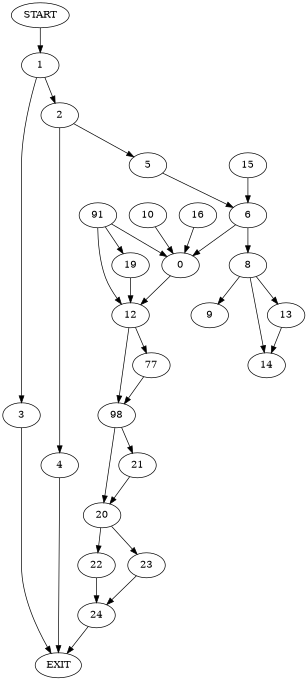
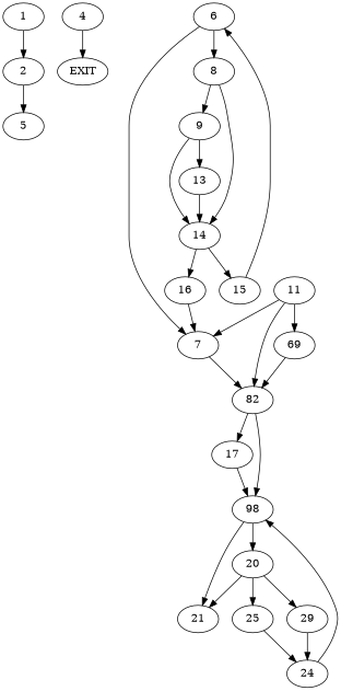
  digraph {
-   n1 [label=START]
    1
    2
-   3
    n5 [label=EXIT]
    4
    5
    6
-   7 [label=0]
+   7
    8
-   12
+   12 [label=82]
    9
    14
-   11 [label=91]
-   19
-   17 [label=77]
+   11
+   19 [label=69]
+   17
    n17 [label=98]
    13
-   10
    15
    16
    20
    21
-   22
-   23
+   22 [label=25]
+   23 [label=29]
    24
-   n1 -> 1
    1 -> 2
-   1 -> 3
-   2 -> 4
    2 -> 5
-   3 -> n5
    4 -> n5
-   5 -> 6
    6 -> 7
    6 -> 8
    7 -> 12
    8 -> 9
    8 -> 14
    12 -> 17
    12 -> n17
-   8 -> 13
+   9 -> 14
+   9 -> 13
+   14 -> 15
+   14 -> 16
    11 -> 7
    11 -> 12
    11 -> 19
    19 -> 12
    17 -> n17
    n17 -> 20
    n17 -> 21
    13 -> 14
-   10 -> 7
    15 -> 6
    16 -> 7
    20 -> 22
    20 -> 23
-   21 -> 20
+   20 -> 21
    22 -> 24
    23 -> 24
-   24 -> n5
+   24 -> n17
  }
